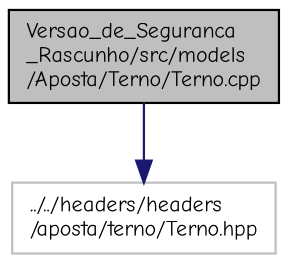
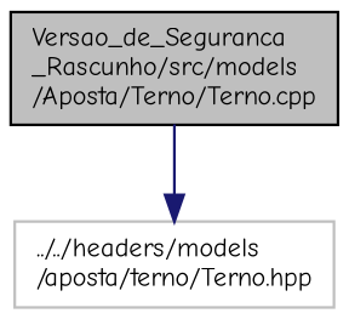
  digraph {
    fontname="Comic Neue"
    node [fontname="Comic Neue" fontsize=10 shape=record style=filled]
    n1 [color=black fillcolor=grey75 fontcolor=black height=0.2 label="Versao_de_Seguranca\l_Rascunho/src/models\l/Aposta/Terno/Terno.cpp" width=0.4]
-   n2 [color=grey75 fillcolor=white height=0.2 label="../../headers/headers\l/aposta/terno/Terno.hpp" width=0.4]
+   n2 [color=grey75 fillcolor=white height=0.2 label="../../headers/models\l/aposta/terno/Terno.hpp" width=0.4]
    n1 -> n2 [color=midnightblue fontname="Comic Neue" fontsize=10 labelfontname=Helvetica labelfontsize=10 style=solid]
  }
